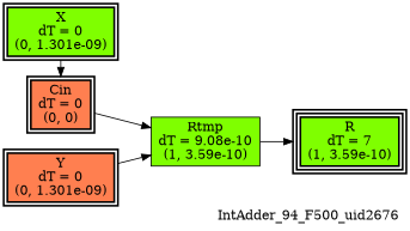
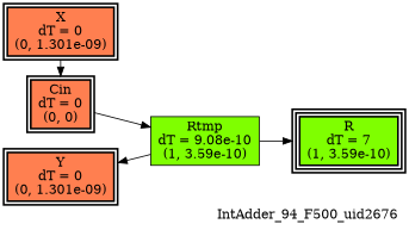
  digraph {
    label=IntAdder_94_F500_uid2676
    labeljust=right
    labelloc=bottom
    nodesep=0.25
    rankdir=LR
    ranksep=0.5
    node [color=black fillcolor=coral peripheries=2 shape=box style="bold, filled"]
    edge [arrowhead=normal arrowsize=1.0 arrowtail=normal color=black dir=forward]
-   n1 [fillcolor=chartreuse label="X\ndT = 0\n(0, 1.301e-09)"]
+   n1 [label="X\ndT = 0\n(0, 1.301e-09)"]
    n2 [label="Y\ndT = 0\n(0, 1.301e-09)"]
    n3 [label="Cin\ndT = 0\n(0, 0)"]
    n4 [fillcolor=chartreuse label="R\ndT = 7\n(1, 3.59e-10)" peripheries=3]
    n5 [fillcolor=chartreuse label="Rtmp\ndT = 9.08e-10\n(1, 3.59e-10)" peripheries=1 style=filled]
    subgraph sub_1 {
      rank=same
      n1
      n2
      n3
    }
    subgraph sub_2 {
      rank=same
      n4
    }
    n1 -> n3
-   n2 -> n5
+   n5 -> n2
    n3 -> n5
    n5 -> n4
  }
